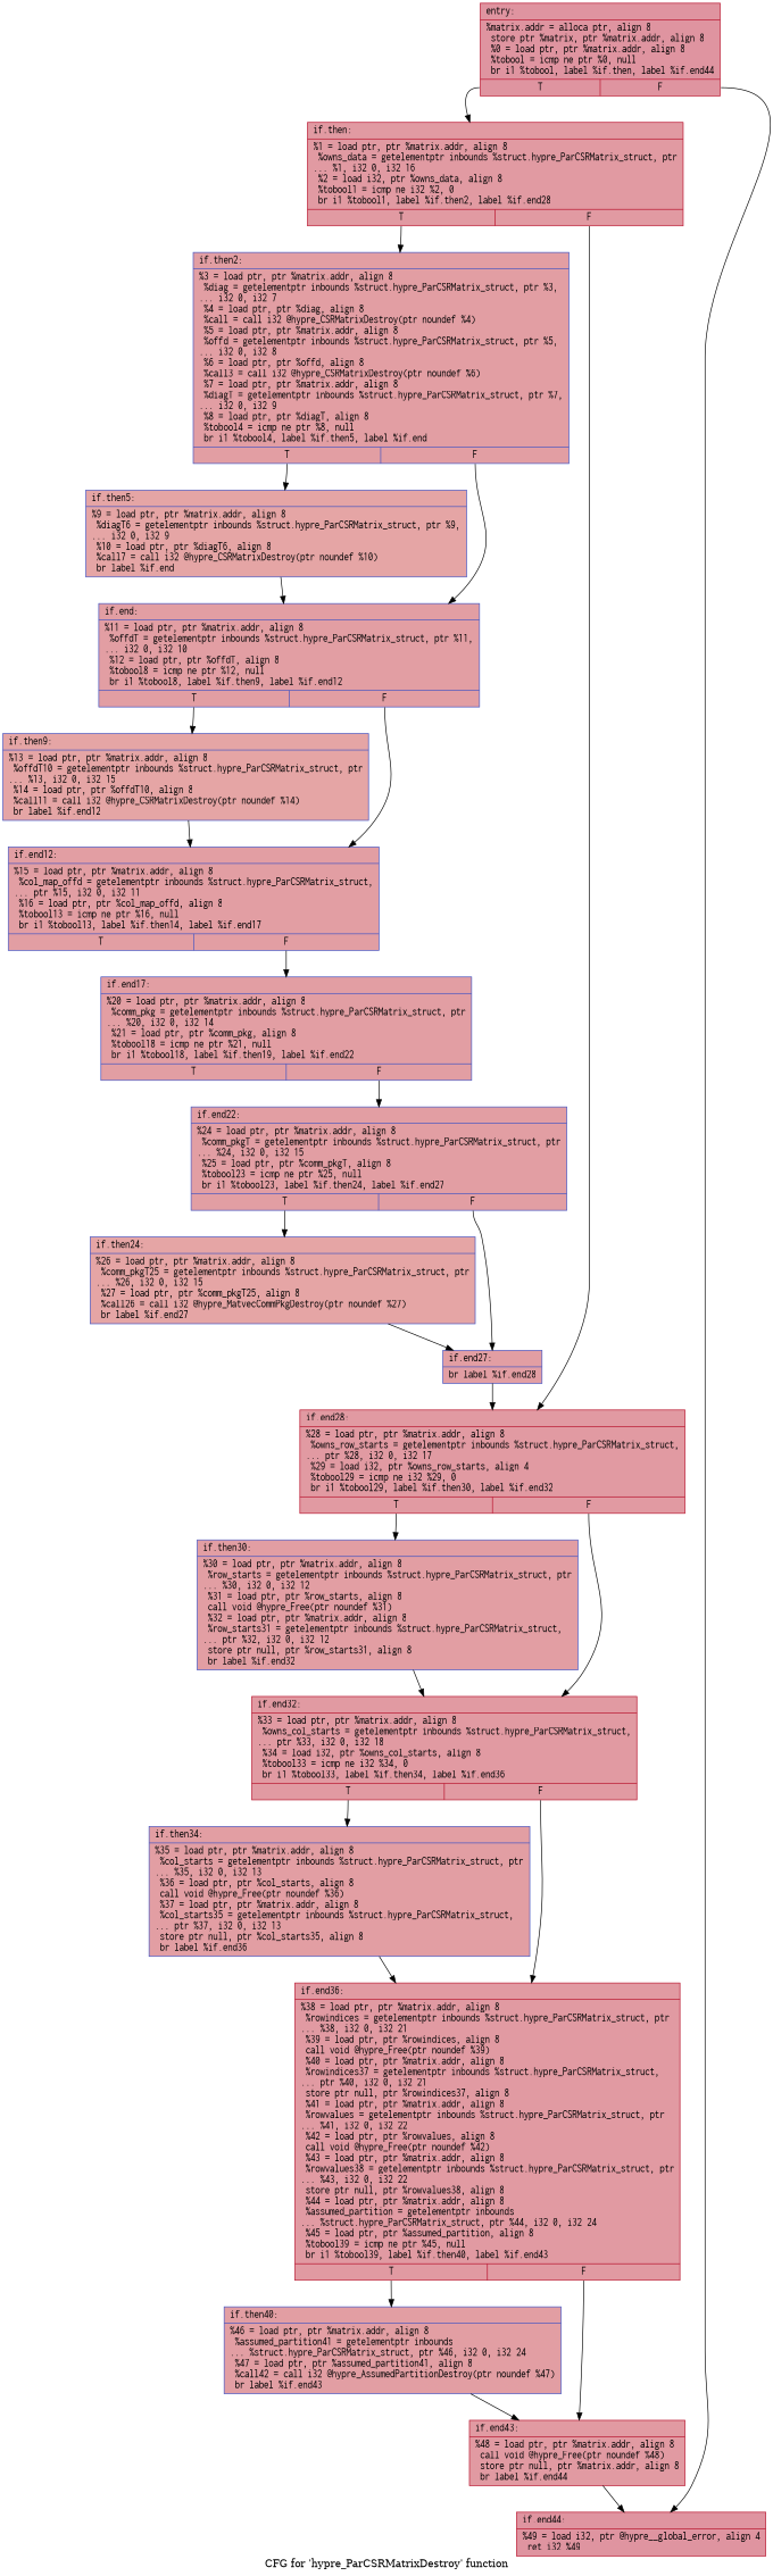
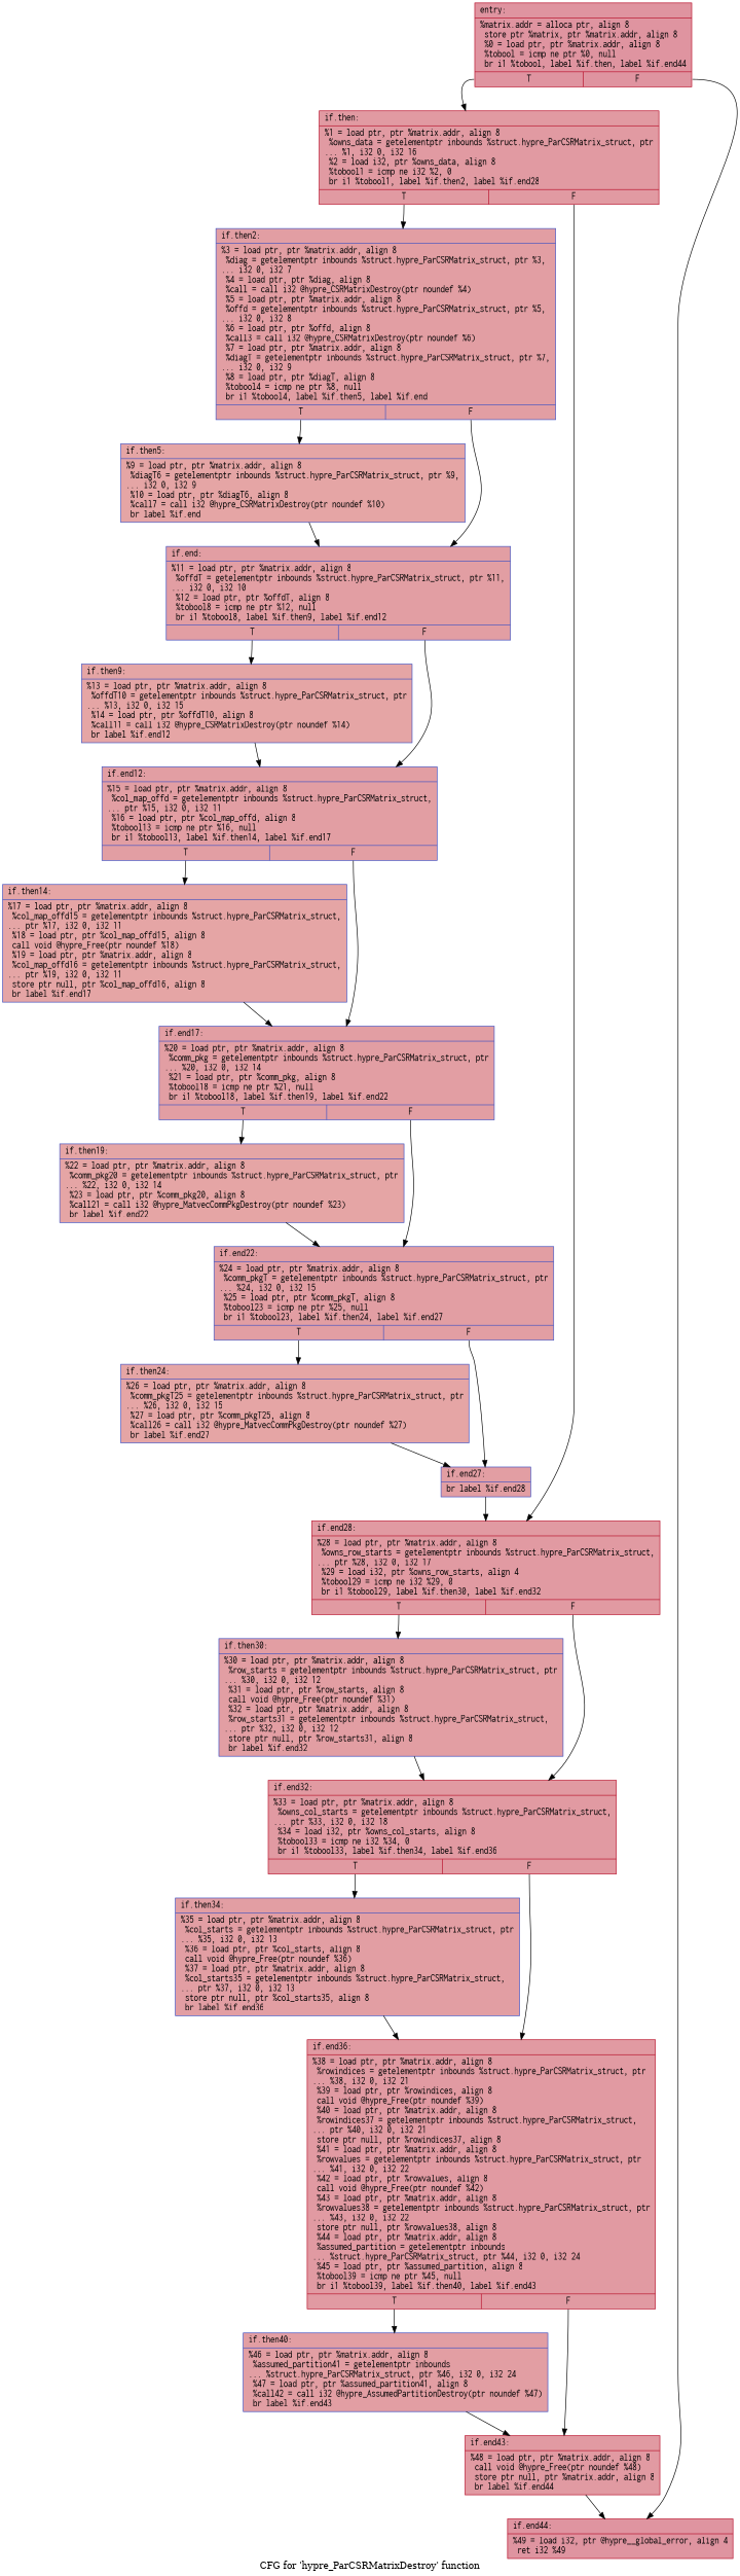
  digraph {
    label="CFG for 'hypre_ParCSRMatrixDestroy' function"
    node [color="#3d50c3ff" fillcolor="#be242e70" fontname=Courier shape=record style=filled]
    n1 [color="#b70d28ff" fillcolor="#b70d2870" label="{entry:\l|  %matrix.addr = alloca ptr, align 8\l  store ptr %matrix, ptr %matrix.addr, align 8\l  %0 = load ptr, ptr %matrix.addr, align 8\l  %tobool = icmp ne ptr %0, null\l  br i1 %tobool, label %if.then, label %if.end44\l|{<s0>T|<s1>F}}"]
    n2 [color="#b70d28ff" fillcolor="#bb1b2c70" label="{if.then:\l|  %1 = load ptr, ptr %matrix.addr, align 8\l  %owns_data = getelementptr inbounds %struct.hypre_ParCSRMatrix_struct, ptr\l... %1, i32 0, i32 16\l  %2 = load i32, ptr %owns_data, align 8\l  %tobool1 = icmp ne i32 %2, 0\l  br i1 %tobool1, label %if.then2, label %if.end28\l|{<s0>T|<s1>F}}"]
    n3 [color="#b70d28ff" fillcolor="#b70d2870" label="{if.end44:\l|  %49 = load i32, ptr @hypre__global_error, align 4\l  ret i32 %49\l}"]
    n4 [label="{if.then2:\l|  %3 = load ptr, ptr %matrix.addr, align 8\l  %diag = getelementptr inbounds %struct.hypre_ParCSRMatrix_struct, ptr %3,\l... i32 0, i32 7\l  %4 = load ptr, ptr %diag, align 8\l  %call = call i32 @hypre_CSRMatrixDestroy(ptr noundef %4)\l  %5 = load ptr, ptr %matrix.addr, align 8\l  %offd = getelementptr inbounds %struct.hypre_ParCSRMatrix_struct, ptr %5,\l... i32 0, i32 8\l  %6 = load ptr, ptr %offd, align 8\l  %call3 = call i32 @hypre_CSRMatrixDestroy(ptr noundef %6)\l  %7 = load ptr, ptr %matrix.addr, align 8\l  %diagT = getelementptr inbounds %struct.hypre_ParCSRMatrix_struct, ptr %7,\l... i32 0, i32 9\l  %8 = load ptr, ptr %diagT, align 8\l  %tobool4 = icmp ne ptr %8, null\l  br i1 %tobool4, label %if.then5, label %if.end\l|{<s0>T|<s1>F}}"]
    n5 [color="#b70d28ff" fillcolor="#bb1b2c70" label="{if.end28:\l|  %28 = load ptr, ptr %matrix.addr, align 8\l  %owns_row_starts = getelementptr inbounds %struct.hypre_ParCSRMatrix_struct,\l... ptr %28, i32 0, i32 17\l  %29 = load i32, ptr %owns_row_starts, align 4\l  %tobool29 = icmp ne i32 %29, 0\l  br i1 %tobool29, label %if.then30, label %if.end32\l|{<s0>T|<s1>F}}"]
    n6 [fillcolor="#c5333470" label="{if.then5:\l|  %9 = load ptr, ptr %matrix.addr, align 8\l  %diagT6 = getelementptr inbounds %struct.hypre_ParCSRMatrix_struct, ptr %9,\l... i32 0, i32 9\l  %10 = load ptr, ptr %diagT6, align 8\l  %call7 = call i32 @hypre_CSRMatrixDestroy(ptr noundef %10)\l  br label %if.end\l}"]
    n7 [label="{if.end:\l|  %11 = load ptr, ptr %matrix.addr, align 8\l  %offdT = getelementptr inbounds %struct.hypre_ParCSRMatrix_struct, ptr %11,\l... i32 0, i32 10\l  %12 = load ptr, ptr %offdT, align 8\l  %tobool8 = icmp ne ptr %12, null\l  br i1 %tobool8, label %if.then9, label %if.end12\l|{<s0>T|<s1>F}}"]
    n8 [label="{if.then30:\l|  %30 = load ptr, ptr %matrix.addr, align 8\l  %row_starts = getelementptr inbounds %struct.hypre_ParCSRMatrix_struct, ptr\l... %30, i32 0, i32 12\l  %31 = load ptr, ptr %row_starts, align 8\l  call void @hypre_Free(ptr noundef %31)\l  %32 = load ptr, ptr %matrix.addr, align 8\l  %row_starts31 = getelementptr inbounds %struct.hypre_ParCSRMatrix_struct,\l... ptr %32, i32 0, i32 12\l  store ptr null, ptr %row_starts31, align 8\l  br label %if.end32\l}"]
    n9 [color="#b70d28ff" fillcolor="#bb1b2c70" label="{if.end32:\l|  %33 = load ptr, ptr %matrix.addr, align 8\l  %owns_col_starts = getelementptr inbounds %struct.hypre_ParCSRMatrix_struct,\l... ptr %33, i32 0, i32 18\l  %34 = load i32, ptr %owns_col_starts, align 8\l  %tobool33 = icmp ne i32 %34, 0\l  br i1 %tobool33, label %if.then34, label %if.end36\l|{<s0>T|<s1>F}}"]
    n10 [fillcolor="#c5333470" label="{if.then9:\l|  %13 = load ptr, ptr %matrix.addr, align 8\l  %offdT10 = getelementptr inbounds %struct.hypre_ParCSRMatrix_struct, ptr\l... %13, i32 0, i32 15\l  %14 = load ptr, ptr %offdT10, align 8\l  %call11 = call i32 @hypre_CSRMatrixDestroy(ptr noundef %14)\l  br label %if.end12\l}"]
    n11 [label="{if.end12:\l|  %15 = load ptr, ptr %matrix.addr, align 8\l  %col_map_offd = getelementptr inbounds %struct.hypre_ParCSRMatrix_struct,\l... ptr %15, i32 0, i32 11\l  %16 = load ptr, ptr %col_map_offd, align 8\l  %tobool13 = icmp ne ptr %16, null\l  br i1 %tobool13, label %if.then14, label %if.end17\l|{<s0>T|<s1>F}}"]
    n12 [label="{if.then34:\l|  %35 = load ptr, ptr %matrix.addr, align 8\l  %col_starts = getelementptr inbounds %struct.hypre_ParCSRMatrix_struct, ptr\l... %35, i32 0, i32 13\l  %36 = load ptr, ptr %col_starts, align 8\l  call void @hypre_Free(ptr noundef %36)\l  %37 = load ptr, ptr %matrix.addr, align 8\l  %col_starts35 = getelementptr inbounds %struct.hypre_ParCSRMatrix_struct,\l... ptr %37, i32 0, i32 13\l  store ptr null, ptr %col_starts35, align 8\l  br label %if.end36\l}"]
    n13 [color="#b70d28ff" fillcolor="#bb1b2c70" label="{if.end36:\l|  %38 = load ptr, ptr %matrix.addr, align 8\l  %rowindices = getelementptr inbounds %struct.hypre_ParCSRMatrix_struct, ptr\l... %38, i32 0, i32 21\l  %39 = load ptr, ptr %rowindices, align 8\l  call void @hypre_Free(ptr noundef %39)\l  %40 = load ptr, ptr %matrix.addr, align 8\l  %rowindices37 = getelementptr inbounds %struct.hypre_ParCSRMatrix_struct,\l... ptr %40, i32 0, i32 21\l  store ptr null, ptr %rowindices37, align 8\l  %41 = load ptr, ptr %matrix.addr, align 8\l  %rowvalues = getelementptr inbounds %struct.hypre_ParCSRMatrix_struct, ptr\l... %41, i32 0, i32 22\l  %42 = load ptr, ptr %rowvalues, align 8\l  call void @hypre_Free(ptr noundef %42)\l  %43 = load ptr, ptr %matrix.addr, align 8\l  %rowvalues38 = getelementptr inbounds %struct.hypre_ParCSRMatrix_struct, ptr\l... %43, i32 0, i32 22\l  store ptr null, ptr %rowvalues38, align 8\l  %44 = load ptr, ptr %matrix.addr, align 8\l  %assumed_partition = getelementptr inbounds\l... %struct.hypre_ParCSRMatrix_struct, ptr %44, i32 0, i32 24\l  %45 = load ptr, ptr %assumed_partition, align 8\l  %tobool39 = icmp ne ptr %45, null\l  br i1 %tobool39, label %if.then40, label %if.end43\l|{<s0>T|<s1>F}}"]
+   n14 [fillcolor="#c5333470" label="{if.then14:\l|  %17 = load ptr, ptr %matrix.addr, align 8\l  %col_map_offd15 = getelementptr inbounds %struct.hypre_ParCSRMatrix_struct,\l... ptr %17, i32 0, i32 11\l  %18 = load ptr, ptr %col_map_offd15, align 8\l  call void @hypre_Free(ptr noundef %18)\l  %19 = load ptr, ptr %matrix.addr, align 8\l  %col_map_offd16 = getelementptr inbounds %struct.hypre_ParCSRMatrix_struct,\l... ptr %19, i32 0, i32 11\l  store ptr null, ptr %col_map_offd16, align 8\l  br label %if.end17\l}"]
    n15 [label="{if.end17:\l|  %20 = load ptr, ptr %matrix.addr, align 8\l  %comm_pkg = getelementptr inbounds %struct.hypre_ParCSRMatrix_struct, ptr\l... %20, i32 0, i32 14\l  %21 = load ptr, ptr %comm_pkg, align 8\l  %tobool18 = icmp ne ptr %21, null\l  br i1 %tobool18, label %if.then19, label %if.end22\l|{<s0>T|<s1>F}}"]
+   n16 [fillcolor="#c5333470" label="{if.then19:\l|  %22 = load ptr, ptr %matrix.addr, align 8\l  %comm_pkg20 = getelementptr inbounds %struct.hypre_ParCSRMatrix_struct, ptr\l... %22, i32 0, i32 14\l  %23 = load ptr, ptr %comm_pkg20, align 8\l  %call21 = call i32 @hypre_MatvecCommPkgDestroy(ptr noundef %23)\l  br label %if.end22\l}"]
    n17 [label="{if.end22:\l|  %24 = load ptr, ptr %matrix.addr, align 8\l  %comm_pkgT = getelementptr inbounds %struct.hypre_ParCSRMatrix_struct, ptr\l... %24, i32 0, i32 15\l  %25 = load ptr, ptr %comm_pkgT, align 8\l  %tobool23 = icmp ne ptr %25, null\l  br i1 %tobool23, label %if.then24, label %if.end27\l|{<s0>T|<s1>F}}"]
    n18 [fillcolor="#c5333470" label="{if.then24:\l|  %26 = load ptr, ptr %matrix.addr, align 8\l  %comm_pkgT25 = getelementptr inbounds %struct.hypre_ParCSRMatrix_struct, ptr\l... %26, i32 0, i32 15\l  %27 = load ptr, ptr %comm_pkgT25, align 8\l  %call26 = call i32 @hypre_MatvecCommPkgDestroy(ptr noundef %27)\l  br label %if.end27\l}"]
    n19 [label="{if.end27:\l|  br label %if.end28\l}"]
    n20 [label="{if.then40:\l|  %46 = load ptr, ptr %matrix.addr, align 8\l  %assumed_partition41 = getelementptr inbounds\l... %struct.hypre_ParCSRMatrix_struct, ptr %46, i32 0, i32 24\l  %47 = load ptr, ptr %assumed_partition41, align 8\l  %call42 = call i32 @hypre_AssumedPartitionDestroy(ptr noundef %47)\l  br label %if.end43\l}"]
    n21 [color="#b70d28ff" fillcolor="#bb1b2c70" label="{if.end43:\l|  %48 = load ptr, ptr %matrix.addr, align 8\l  call void @hypre_Free(ptr noundef %48)\l  store ptr null, ptr %matrix.addr, align 8\l  br label %if.end44\l}"]
    n1 -> n2 [tailport=s0]
    n1 -> n3 [tailport=s1]
    n2 -> n4 [tailport=s0]
    n2 -> n5 [tailport=s1]
    n4 -> n6 [tailport=s0]
    n4 -> n7 [tailport=s1]
    n5 -> n8 [tailport=s0]
    n5 -> n9 [tailport=s1]
    n6 -> n7
    n7 -> n10 [tailport=s0]
    n7 -> n11 [tailport=s1]
    n8 -> n9
    n9 -> n12 [tailport=s0]
    n9 -> n13 [tailport=s1]
    n10 -> n11
+   n11 -> n14 [tailport=s0]
    n11 -> n15 [tailport=s1]
    n12 -> n13
    n13 -> n20 [tailport=s0]
    n13 -> n21 [tailport=s1]
+   n14 -> n15
+   n15 -> n16 [tailport=s0]
    n15 -> n17 [tailport=s1]
+   n16 -> n17
    n17 -> n18 [tailport=s0]
    n17 -> n19 [tailport=s1]
    n18 -> n19
    n19 -> n5
    n20 -> n21
    n21 -> n3
  }
